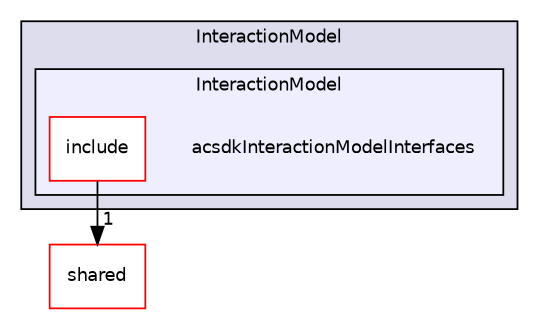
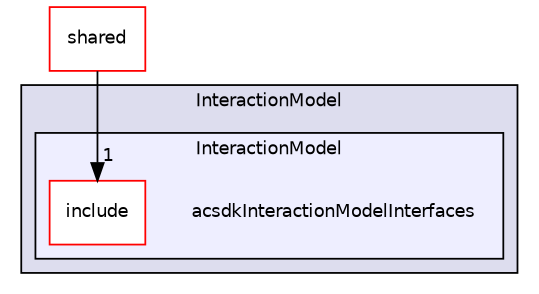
  digraph {
    compound=true
    node [fontname=Helvetica fontsize=10 shape=box color=red fillcolor=white style=filled]
    n1 [label=acsdkInteractionModelInterfaces shape=plaintext color="" fillcolor="" style=""]
    n2 [label=include]
    n3 [label=shared]
    subgraph cluster_1 {
      bgcolor="#ddddee"
      fontname=Helvetica
      fontsize=10
      label=InteractionModel
      pencolor=black
      subgraph cluster_2 {
        bgcolor="#eeeeff"
        fontname=Helvetica
        fontsize=10
        pencolor=black
        n1
        n2
      }
    }
-   n2 -> n3 [headlabel=1 labeldistance=1.5 labelfontname=Helvetica labelfontsize=10]
+   n3 -> n2 [headlabel=1 labeldistance=1.5 labelfontname=Helvetica labelfontsize=10]
  }
